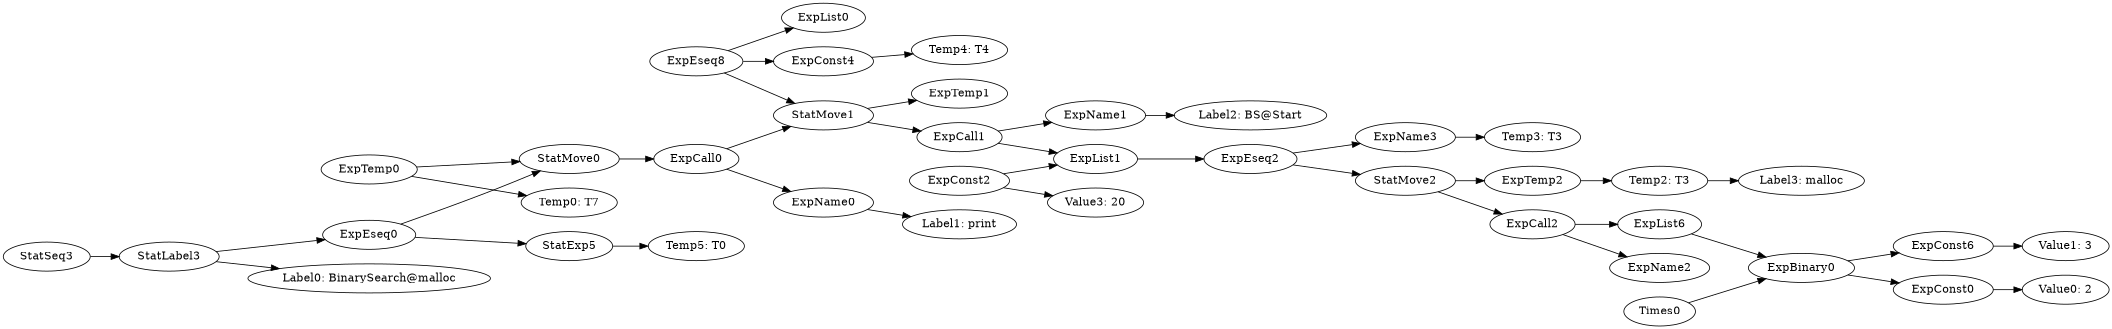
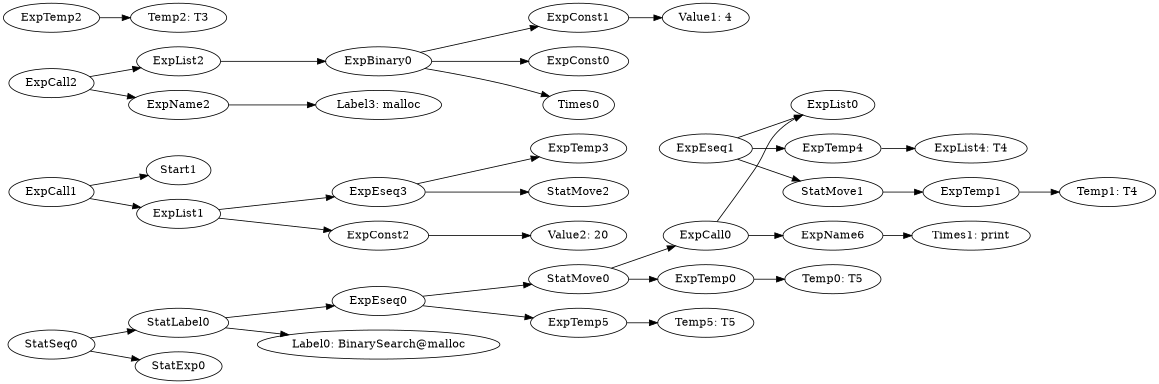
  digraph {
    ordering=out
    rankdir=LR
    ExpEseq0
    StatMove0
-   ExpTemp5 [label=StatExp5]
+   ExpTemp5
    ExpCall0
    ExpTemp0
-   "Temp5: T5" [label="Temp5: T0"]
+   "Temp5: T5"
    ExpList0
-   ExpName0
-   "Temp0: T5" [label="Temp0: T7"]
-   ExpEseq1 [label=ExpEseq8]
-   ExpTemp4 [label=ExpConst4]
+   ExpName0 [label=ExpName6]
+   "Temp0: T5"
+   ExpEseq1
+   ExpTemp4
    StatMove1
-   "Temp4: T4"
+   "Temp4: T4" [label="ExpList4: T4"]
    ExpTemp1
    ExpCall1
-   ExpName1
-   "Label2: BS@Start"
+   ExpName1 [label=Start1]
+   "Temp1: T4"
    ExpList1
-   ExpEseq2
+   ExpEseq2 [label=ExpEseq3]
    ExpConst2
-   ExpConst1 [label=ExpConst6]
-   "Value1: 4" [label="Value1: 3"]
-   ExpTemp3 [label=ExpName3]
+   ExpConst1
+   "Value1: 4"
+   ExpTemp3
    StatMove2
-   "Value2: 20" [label="Value3: 20"]
-   "Temp3: T3"
+   "Value2: 20"
    ExpTemp2
    ExpCall2
-   "Label1: print"
-   StatLabel0 [label=StatLabel3]
+   "Label1: print" [label="Times1: print"]
+   StatLabel0
    n32 [label="Label0: BinarySearch@malloc"]
-   ExpList2 [label=ExpList6]
+   ExpList2
    ExpBinary0
    ExpConst0
    Times0
-   "Value0: 2"
    "Temp2: T3"
    ExpName2
    "Label3: malloc"
-   StatSeq0 [label=StatSeq3]
+   StatSeq0
+   StatExp0
    ExpEseq0 -> StatMove0
    ExpEseq0 -> ExpTemp5
    StatMove0 -> ExpCall0
-   ExpTemp0 -> StatMove0
+   StatMove0 -> ExpTemp0
    ExpTemp5 -> "Temp5: T5"
-   ExpCall0 -> StatMove1
+   ExpCall0 -> ExpList0
    ExpCall0 -> ExpName0
    ExpTemp0 -> "Temp0: T5"
    ExpName0 -> "Label1: print"
    ExpEseq1 -> ExpList0
    ExpEseq1 -> ExpTemp4
    ExpEseq1 -> StatMove1
    ExpTemp4 -> "Temp4: T4"
    StatMove1 -> ExpTemp1
-   StatMove1 -> ExpCall1
+   ExpTemp1 -> "Temp1: T4"
    ExpCall1 -> ExpName1
    ExpCall1 -> ExpList1
-   ExpName1 -> "Label2: BS@Start"
    ExpList1 -> ExpEseq2
-   ExpConst2 -> ExpList1
+   ExpList1 -> ExpConst2
    ExpEseq2 -> ExpTemp3
    ExpEseq2 -> StatMove2
    ExpConst2 -> "Value2: 20"
    ExpConst1 -> "Value1: 4"
-   ExpTemp3 -> "Temp3: T3"
-   StatMove2 -> ExpTemp2
-   StatMove2 -> ExpCall2
    ExpTemp2 -> "Temp2: T3"
    ExpCall2 -> ExpList2
    ExpCall2 -> ExpName2
    StatLabel0 -> ExpEseq0
    StatLabel0 -> n32
    ExpList2 -> ExpBinary0
    ExpBinary0 -> ExpConst1
    ExpBinary0 -> ExpConst0
-   Times0 -> ExpBinary0
-   ExpConst0 -> "Value0: 2"
-   "Temp2: T3" -> "Label3: malloc"
+   ExpBinary0 -> Times0
+   ExpName2 -> "Label3: malloc"
    StatSeq0 -> StatLabel0
+   StatSeq0 -> StatExp0
  }
